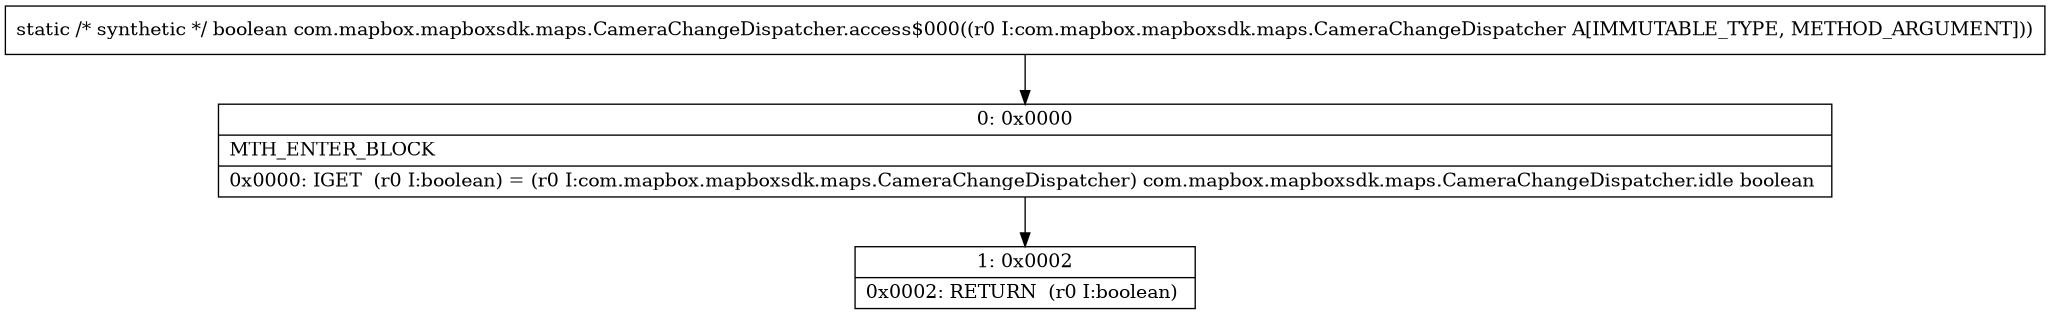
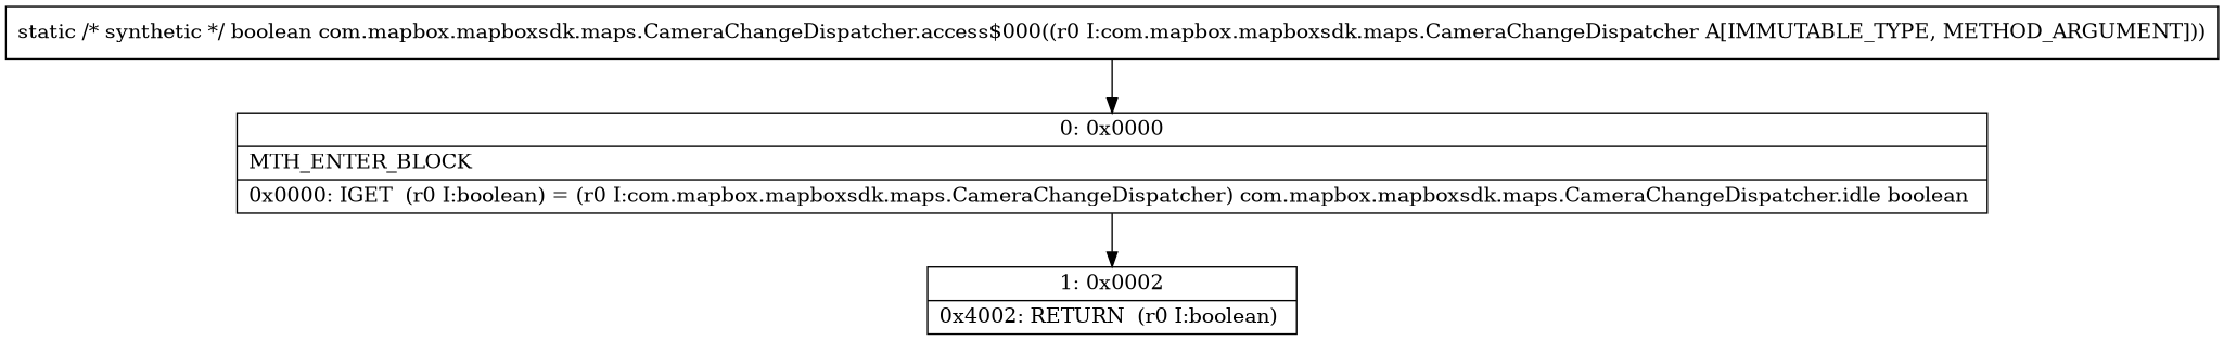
  digraph {
    node [shape=record]
    n1 [label="{0\:\ 0x0000|MTH_ENTER_BLOCK\l|0x0000: IGET  (r0 I:boolean) = (r0 I:com.mapbox.mapboxsdk.maps.CameraChangeDispatcher) com.mapbox.mapboxsdk.maps.CameraChangeDispatcher.idle boolean \l}"]
-   n2 [label="{1\:\ 0x0002|0x0002: RETURN  (r0 I:boolean) \l}"]
+   n2 [label="{1\:\ 0x0002|0x4002: RETURN  (r0 I:boolean) \l}"]
    n3 [label="{static \/* synthetic *\/ boolean com.mapbox.mapboxsdk.maps.CameraChangeDispatcher.access$000((r0 I:com.mapbox.mapboxsdk.maps.CameraChangeDispatcher A[IMMUTABLE_TYPE, METHOD_ARGUMENT])) }"]
    n1 -> n2
    n3 -> n1
  }
